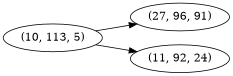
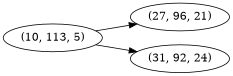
  digraph {
    rankdir=LR
    "(10, 113, 5)"
-   "(27, 96, 21)" [label="(27, 96, 91)"]
-   "(31, 92, 24)" [label="(11, 92, 24)"]
+   "(27, 96, 21)"
+   "(31, 92, 24)"
    "(10, 113, 5)" -> "(27, 96, 21)"
    "(10, 113, 5)" -> "(31, 92, 24)"
  }
